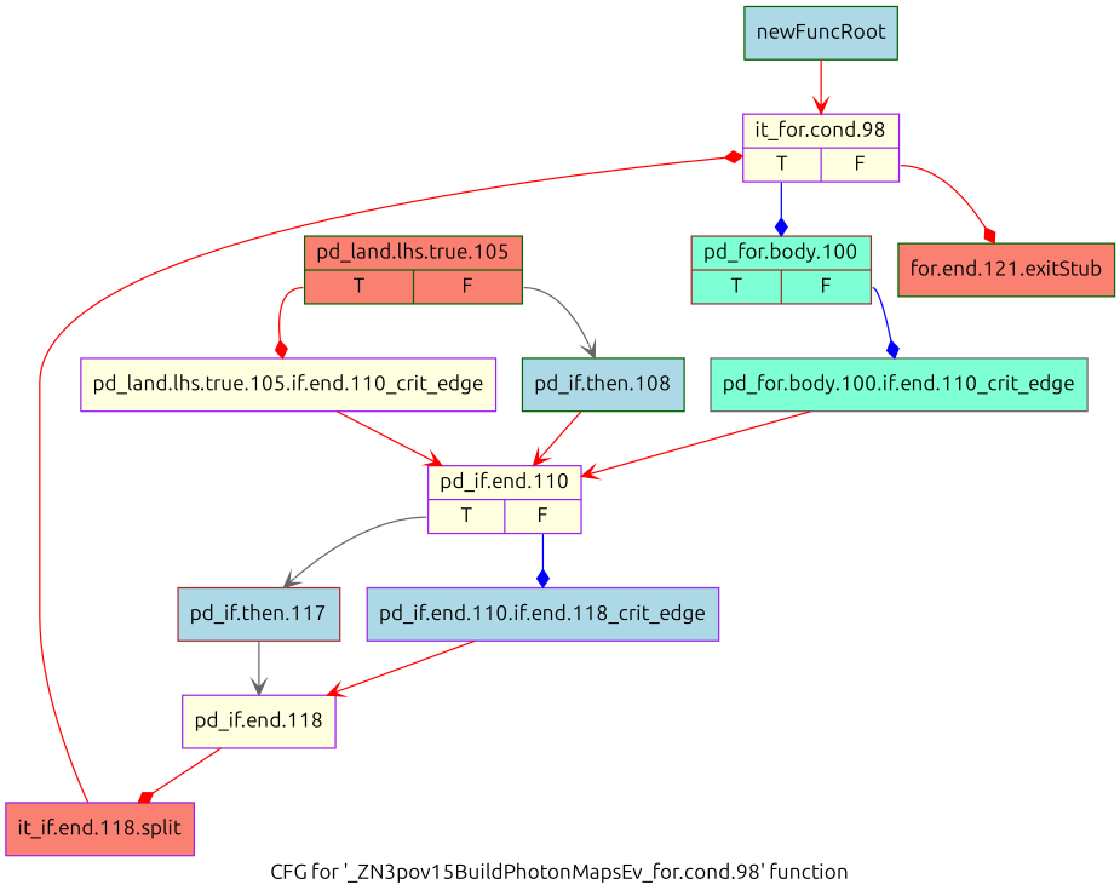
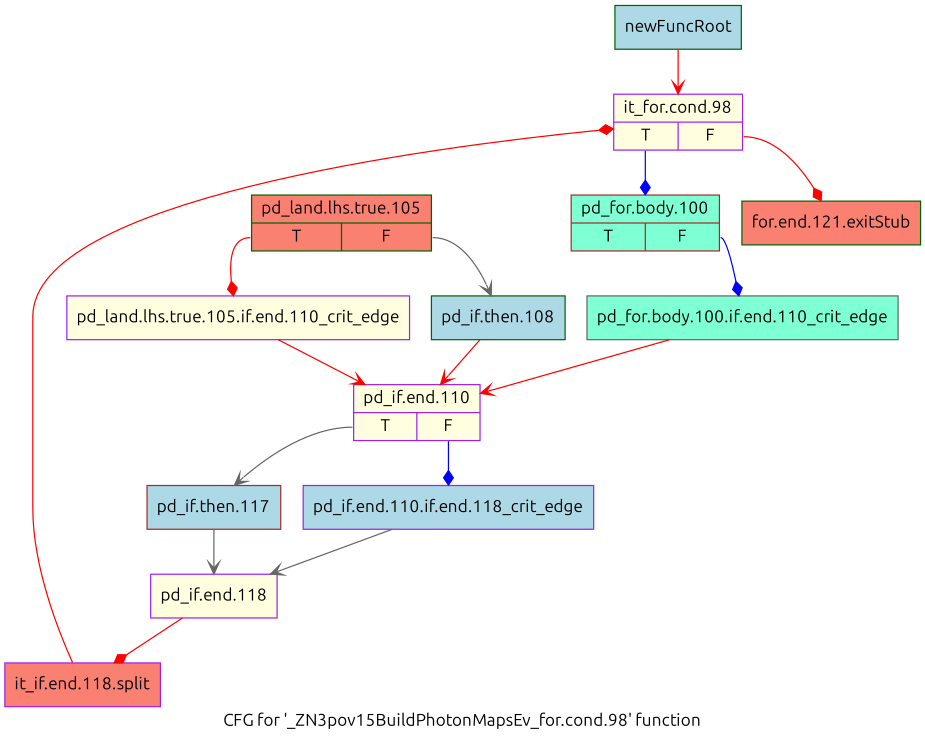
  digraph {
    fontname=Ubuntu
    label="CFG for '_ZN3pov15BuildPhotonMapsEv_for.cond.98' function"
    node [color=purple fillcolor=lightblue fontname=Ubuntu shape=record style=filled]
    edge [arrowhead=vee color=red fontname=Ubuntu]
    n1 [color=darkgreen label="{newFuncRoot}"]
    n2 [fillcolor=lightyellow label="{it_for.cond.98|{<s0>T|<s1>F}}"]
    n3 [color=darkgreen fillcolor=salmon label="{for.end.121.exitStub}"]
    n4 [color=brown fillcolor=aquamarine label="{pd_for.body.100|{<s0>T|<s1>F}}"]
    n5 [color=gray40 fillcolor=aquamarine label="{pd_for.body.100.if.end.110_crit_edge}"]
    n6 [color=darkgreen fillcolor=salmon label="{pd_land.lhs.true.105|{<s0>T|<s1>F}}"]
    n7 [fillcolor=lightyellow label="{pd_land.lhs.true.105.if.end.110_crit_edge}"]
    n8 [color=darkgreen label="{pd_if.then.108}"]
    n9 [fillcolor=lightyellow label="{pd_if.end.110|{<s0>T|<s1>F}}"]
    n10 [color=brown label="{pd_if.then.117}"]
    n11 [label="{pd_if.end.110.if.end.118_crit_edge}"]
    n12 [fillcolor=lightyellow label="{pd_if.end.118}"]
    n13 [fillcolor=salmon label="{it_if.end.118.split}"]
    n1 -> n2
    n2 -> n3 [arrowhead=diamond tailport=s1]
    n2 -> n4 [arrowhead=diamond color=blue tailport=s0]
    n4 -> n5 [arrowhead=diamond color=blue tailport=s1]
    n5 -> n9
    n6 -> n7 [arrowhead=diamond tailport=s0]
    n6 -> n8 [color=gray40 tailport=s1]
    n7 -> n9
    n8 -> n9
    n9 -> n10 [color=gray40 tailport=s0]
    n9 -> n11 [arrowhead=diamond color=blue tailport=s1]
    n10 -> n12 [color=gray40]
-   n11 -> n12
+   n11 -> n12 [color=gray40]
    n12 -> n13 [arrowhead=diamond]
    n13 -> n2 [arrowhead=diamond]
  }
